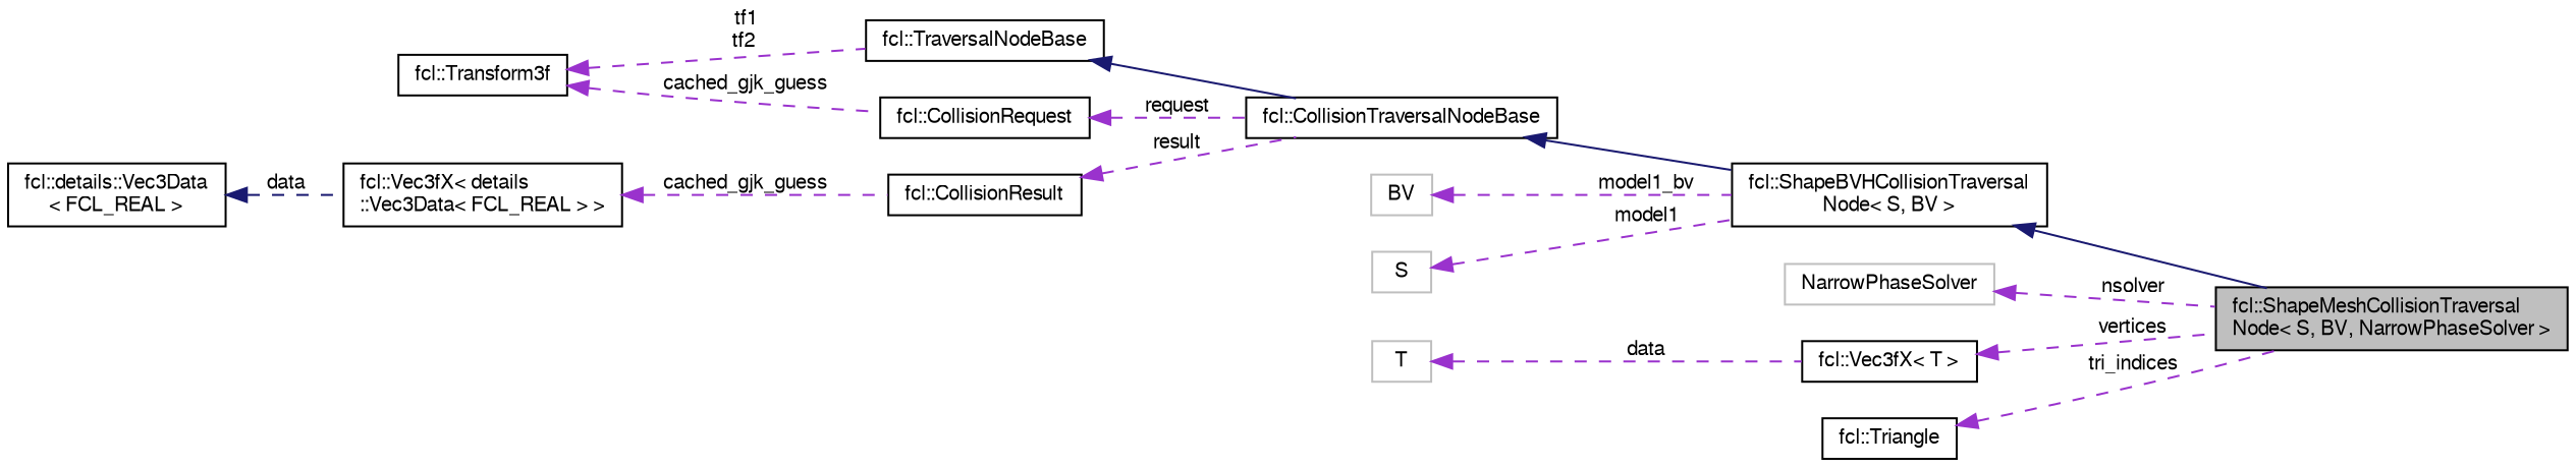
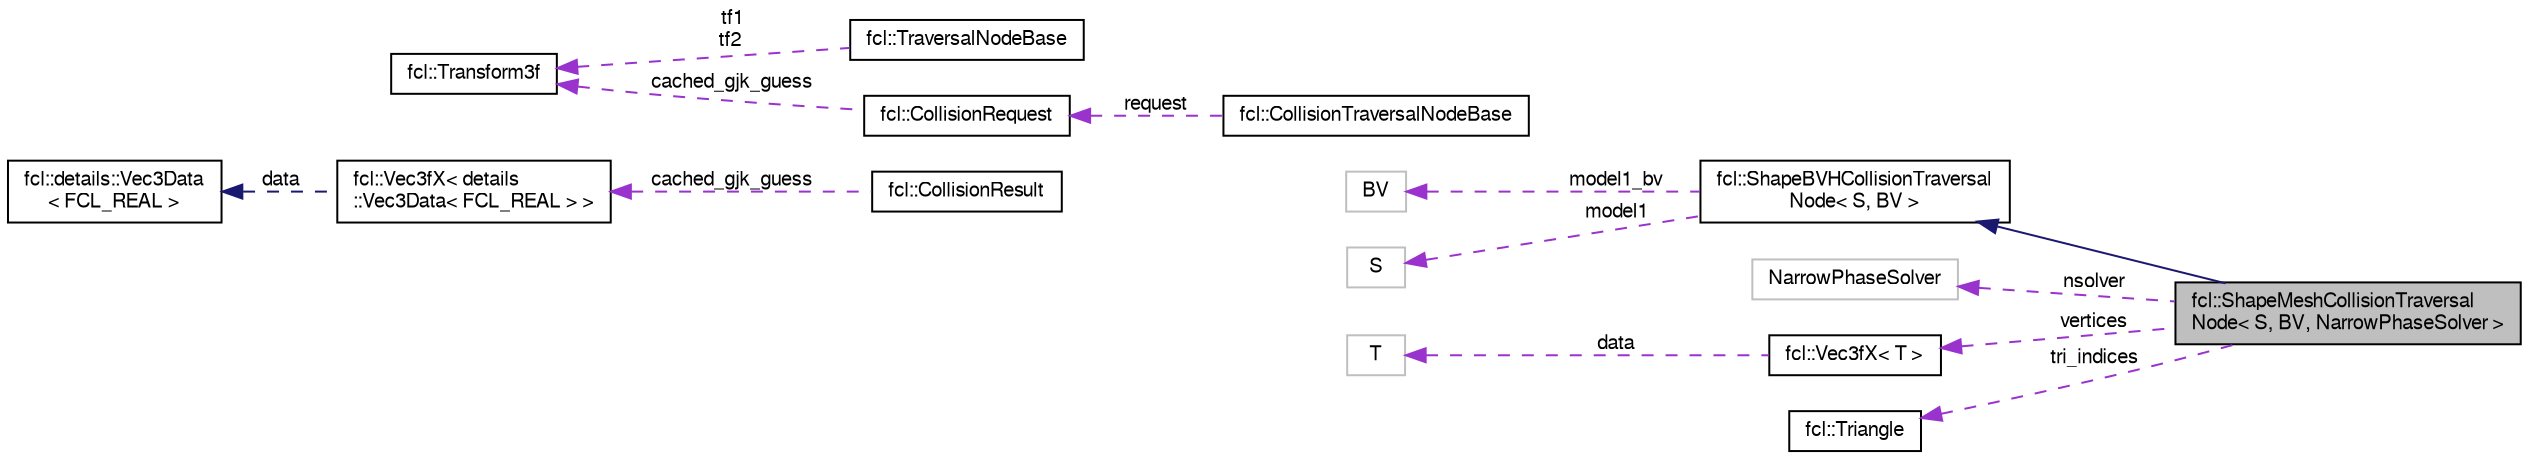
  digraph {
    rankdir=LR
    node [color=black fillcolor=white fontname=FreeSans fontsize=10 shape=record style=filled]
    edge [color=darkorchid3 dir=back fontname=FreeSans fontsize=10 labelfontname=FreeSans labelfontsize=10 style=dashed]
    n1 [fillcolor=grey75 fontcolor=black height=0.2 label="fcl::ShapeMeshCollisionTraversal\lNode\< S, BV, NarrowPhaseSolver \>" width=0.4]
    n2 [height=0.2 label="fcl::ShapeBVHCollisionTraversal\lNode\< S, BV \>" width=0.4]
    n3 [height=0.2 label="fcl::CollisionTraversalNodeBase" width=0.4]
    n4 [height=0.2 label="fcl::TraversalNodeBase" width=0.4]
    n5 [height=0.2 label="fcl::Transform3f" width=0.4]
    n6 [height=0.2 label="fcl::CollisionRequest" width=0.4]
    n7 [height=0.2 label="fcl::Vec3fX\< details\l::Vec3Data\< FCL_REAL \> \>" width=0.4]
    n8 [height=0.2 label="fcl::CollisionResult" width=0.4]
    n9 [height=0.2 label="fcl::details::Vec3Data\l\< FCL_REAL \>" width=0.4]
    n10 [color=grey75 height=0.2 label=BV width=0.4]
    n11 [color=grey75 height=0.2 label=S width=0.4]
    n12 [color=grey75 height=0.2 label=NarrowPhaseSolver width=0.4]
    n13 [height=0.2 label="fcl::Vec3fX\< T \>" width=0.4]
    n14 [color=grey75 height=0.2 label=T width=0.4]
    n15 [height=0.2 label="fcl::Triangle" width=0.4]
    n2 -> n1 [color=midnightblue style=solid]
-   n3 -> n2 [color=midnightblue style=solid]
-   n4 -> n3 [color=midnightblue style=solid]
    n5 -> n4 [label=" tf1\ntf2"]
    n5 -> n6 [label=" cached_gjk_guess"]
    n6 -> n3 [label=" request"]
    n7 -> n8 [label=" cached_gjk_guess"]
-   n8 -> n3 [label=" result"]
    n9 -> n7 [color=midnightblue label=" data"]
    n10 -> n2 [label=" model1_bv"]
    n11 -> n2 [label=" model1"]
    n12 -> n1 [label=" nsolver"]
    n13 -> n1 [label=" vertices"]
    n14 -> n13 [label=" data"]
    n15 -> n1 [label=" tri_indices"]
  }
